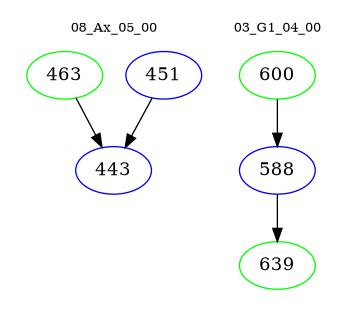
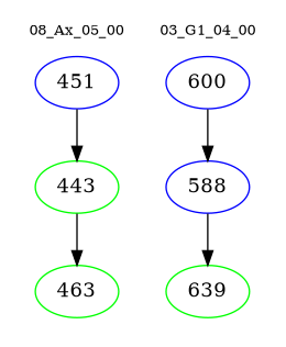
  digraph {
    node [color=blue]
    edge [color=black]
    n1 [label=451]
-   n2 [label=443]
+   n2 [color=green label=443]
    n3 [color=green label=463]
-   n4 [color=green label=600]
+   n4 [label=600]
    n5 [label=588]
    n6 [color=green label=639]
    subgraph cluster_1 {
      color=white
      fontsize=10
      label="08_Ax_05_00"
      n1
      n2
      n3
    }
    subgraph cluster_2 {
      color=white
      fontsize=10
      label="03_G1_04_00"
      n4
      n5
      n6
    }
    n1 -> n2
-   n3 -> n2
+   n2 -> n3
    n4 -> n5
    n5 -> n6
  }
